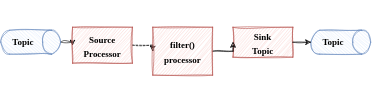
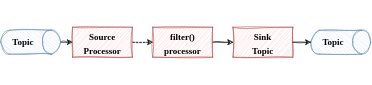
  <mxCell id="0" />
  <mxCell id="1" parent="0" />
  <mxCell id="2" style="edgeStyle=orthogonalEdgeStyle;rounded=0;sketch=1;hachureGap=4;jiggle=2;curveFitting=1;orthogonalLoop=1;jettySize=auto;html=1;exitX=0.5;exitY=0;exitDx=0;exitDy=0;exitPerimeter=0;entryX=0;entryY=0.5;entryDx=0;entryDy=0;fontFamily=Architects Daughter;fontSource=https%3A%2F%2Ffonts.googleapis.com%2Fcss%3Ffamily%3DArchitects%2BDaughter;fontSize=16;" edge="1" parent="1" source="3" target="5"><mxGeometry relative="1" as="geometry" /></mxCell>
  <mxCell id="3" value="Topic" style="shape=cylinder3;whiteSpace=wrap;html=1;boundedLbl=1;backgroundOutline=1;size=15;sketch=1;hachureGap=4;jiggle=2;curveFitting=1;fontFamily=Architects Daughter;fontSource=https%3A%2F%2Ffonts.googleapis.com%2Fcss%3Ffamily%3DArchitects%2BDaughter;fontSize=15;rotation=90;horizontal=0;fontStyle=1;fillColor=#dae8fc;strokeColor=#6c8ebf;" vertex="1" parent="1"><mxGeometry x="20" y="20" width="40" height="100" as="geometry" /></mxCell>
  <mxCell id="4" style="edgeStyle=orthogonalEdgeStyle;rounded=0;sketch=1;hachureGap=4;jiggle=2;curveFitting=1;orthogonalLoop=1;jettySize=auto;html=1;exitX=1;exitY=0.5;exitDx=0;exitDy=0;entryX=0;entryY=0.5;entryDx=0;entryDy=0;fontFamily=Architects Daughter;fontSource=https%3A%2F%2Ffonts.googleapis.com%2Fcss%3Ffamily%3DArchitects%2BDaughter;fontSize=16;dashed=1;" edge="1" parent="1" source="5" target="10"><mxGeometry relative="1" as="geometry" /></mxCell>
- <mxCell id="5" value="&lt;b style=&quot;font-size: 15px;&quot;&gt;Source&lt;br&gt;Processor&lt;/b&gt;" style="rounded=0;whiteSpace=wrap;html=1;sketch=1;hachureGap=4;jiggle=2;curveFitting=1;fontFamily=Architects Daughter;fontSource=https%3A%2F%2Ffonts.googleapis.com%2Fcss%3Ffamily%3DArchitects%2BDaughter;fontSize=20;fillColor=#f8cecc;strokeColor=#b85450;" vertex="1" parent="1"><mxGeometry x="110" y="45" width="100" height="60" as="geometry" /></mxCell>
+ <mxCell id="5" value="&lt;b style=&quot;font-size: 15px;&quot;&gt;Source&lt;br&gt;Processor&lt;/b&gt;" style="rounded=0;whiteSpace=wrap;html=1;sketch=1;hachureGap=4;jiggle=2;curveFitting=1;fontFamily=Architects Daughter;fontSource=https%3A%2F%2Ffonts.googleapis.com%2Fcss%3Ffamily%3DArchitects%2BDaughter;fontSize=20;fillColor=#f8cecc;strokeColor=#b85450;" vertex="1" parent="1"><mxGeometry x="110" y="45" width="100" height="50" as="geometry" /></mxCell>
  <mxCell id="6" value="&lt;b style=&quot;font-size: 15px;&quot;&gt;Sink&lt;br&gt;Topic&lt;/b&gt;" style="rounded=0;whiteSpace=wrap;html=1;sketch=1;hachureGap=4;jiggle=2;curveFitting=1;fontFamily=Architects Daughter;fontSource=https%3A%2F%2Ffonts.googleapis.com%2Fcss%3Ffamily%3DArchitects%2BDaughter;fontSize=20;fillColor=#f8cecc;strokeColor=#b85450;" vertex="1" parent="1"><mxGeometry x="378" y="45" width="100" height="50" as="geometry" /></mxCell>
  <mxCell id="7" value="Topic" style="shape=cylinder3;whiteSpace=wrap;html=1;boundedLbl=1;backgroundOutline=1;size=15;sketch=1;hachureGap=4;jiggle=2;curveFitting=1;fontFamily=Architects Daughter;fontSource=https%3A%2F%2Ffonts.googleapis.com%2Fcss%3Ffamily%3DArchitects%2BDaughter;fontSize=15;rotation=90;horizontal=0;fontStyle=1;fillColor=#dae8fc;strokeColor=#6c8ebf;" vertex="1" parent="1"><mxGeometry x="538" y="20" width="40" height="100" as="geometry" /></mxCell>
  <mxCell id="8" style="edgeStyle=orthogonalEdgeStyle;rounded=0;sketch=1;hachureGap=4;jiggle=2;curveFitting=1;orthogonalLoop=1;jettySize=auto;html=1;exitX=1;exitY=0.5;exitDx=0;exitDy=0;entryX=0.5;entryY=1;entryDx=0;entryDy=0;entryPerimeter=0;fontFamily=Architects Daughter;fontSource=https%3A%2F%2Ffonts.googleapis.com%2Fcss%3Ffamily%3DArchitects%2BDaughter;fontSize=16;" edge="1" parent="1" source="6" target="7"><mxGeometry relative="1" as="geometry" /></mxCell>
  <mxCell id="9" style="edgeStyle=orthogonalEdgeStyle;rounded=0;sketch=1;hachureGap=4;jiggle=2;curveFitting=1;orthogonalLoop=1;jettySize=auto;html=1;exitX=1;exitY=0.5;exitDx=0;exitDy=0;entryX=0;entryY=0.5;entryDx=0;entryDy=0;fontFamily=Architects Daughter;fontSource=https%3A%2F%2Ffonts.googleapis.com%2Fcss%3Ffamily%3DArchitects%2BDaughter;fontSize=16;" edge="1" parent="1" source="10" target="6"><mxGeometry relative="1" as="geometry" /></mxCell>
- <mxCell id="10" value="&lt;font style=&quot;font-size: 15px;&quot;&gt;&lt;span style=&quot;&quot;&gt;filter()&lt;br&gt;&lt;/span&gt;processor&lt;/font&gt;" style="rounded=0;whiteSpace=wrap;html=1;sketch=1;hachureGap=4;jiggle=2;curveFitting=1;fontFamily=Architects Daughter;fontSource=https%3A%2F%2Ffonts.googleapis.com%2Fcss%3Ffamily%3DArchitects%2BDaughter;fontSize=20;fillColor=#f8cecc;strokeColor=#b85450;fontStyle=1" vertex="1" parent="1"><mxGeometry x="244" y="45" width="100" height="80" as="geometry" /></mxCell>
+ <mxCell id="10" value="&lt;font style=&quot;font-size: 15px;&quot;&gt;&lt;span style=&quot;&quot;&gt;filter()&lt;br&gt;&lt;/span&gt;processor&lt;/font&gt;" style="rounded=0;whiteSpace=wrap;html=1;sketch=1;hachureGap=4;jiggle=2;curveFitting=1;fontFamily=Architects Daughter;fontSource=https%3A%2F%2Ffonts.googleapis.com%2Fcss%3Ffamily%3DArchitects%2BDaughter;fontSize=20;fillColor=#f8cecc;strokeColor=#b85450;fontStyle=1" vertex="1" parent="1"><mxGeometry x="244" y="45" width="100" height="50" as="geometry" /></mxCell>
